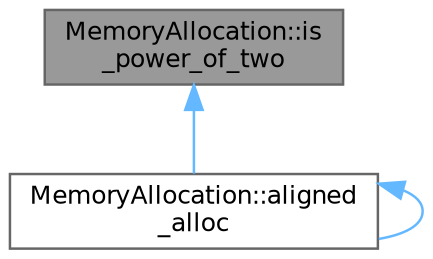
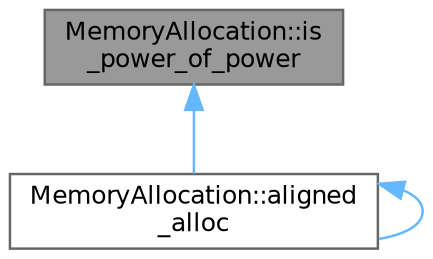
  digraph {
    rankdir=TB
    node [fontname=Helvetica fontsize=10 shape=box style=filled]
    edge [color=steelblue1 dir=back fontname=Helvetica fontsize=10 labelfontname=Helvetica labelfontsize=10 style=solid]
-   n1 [color=gray40 fillcolor=grey60 fontcolor=black height=0.2 label="MemoryAllocation::is\l_power_of_two" width=0.4]
+   n1 [color=gray40 fillcolor=grey60 fontcolor=black height=0.2 label="MemoryAllocation::is\l_power_of_power" width=0.4]
    n2 [color=grey40 fillcolor=white height=0.2 label="MemoryAllocation::aligned\l_alloc" width=0.4]
    n1 -> n2
    n2 -> n2
  }
